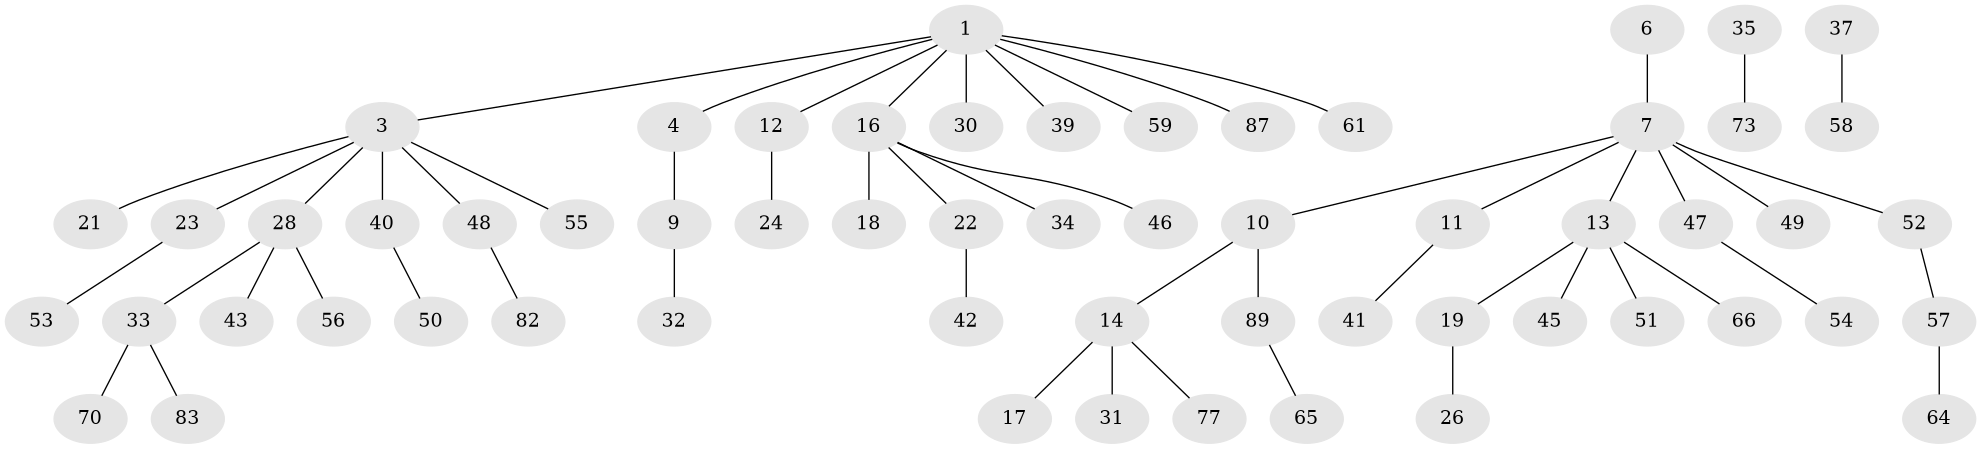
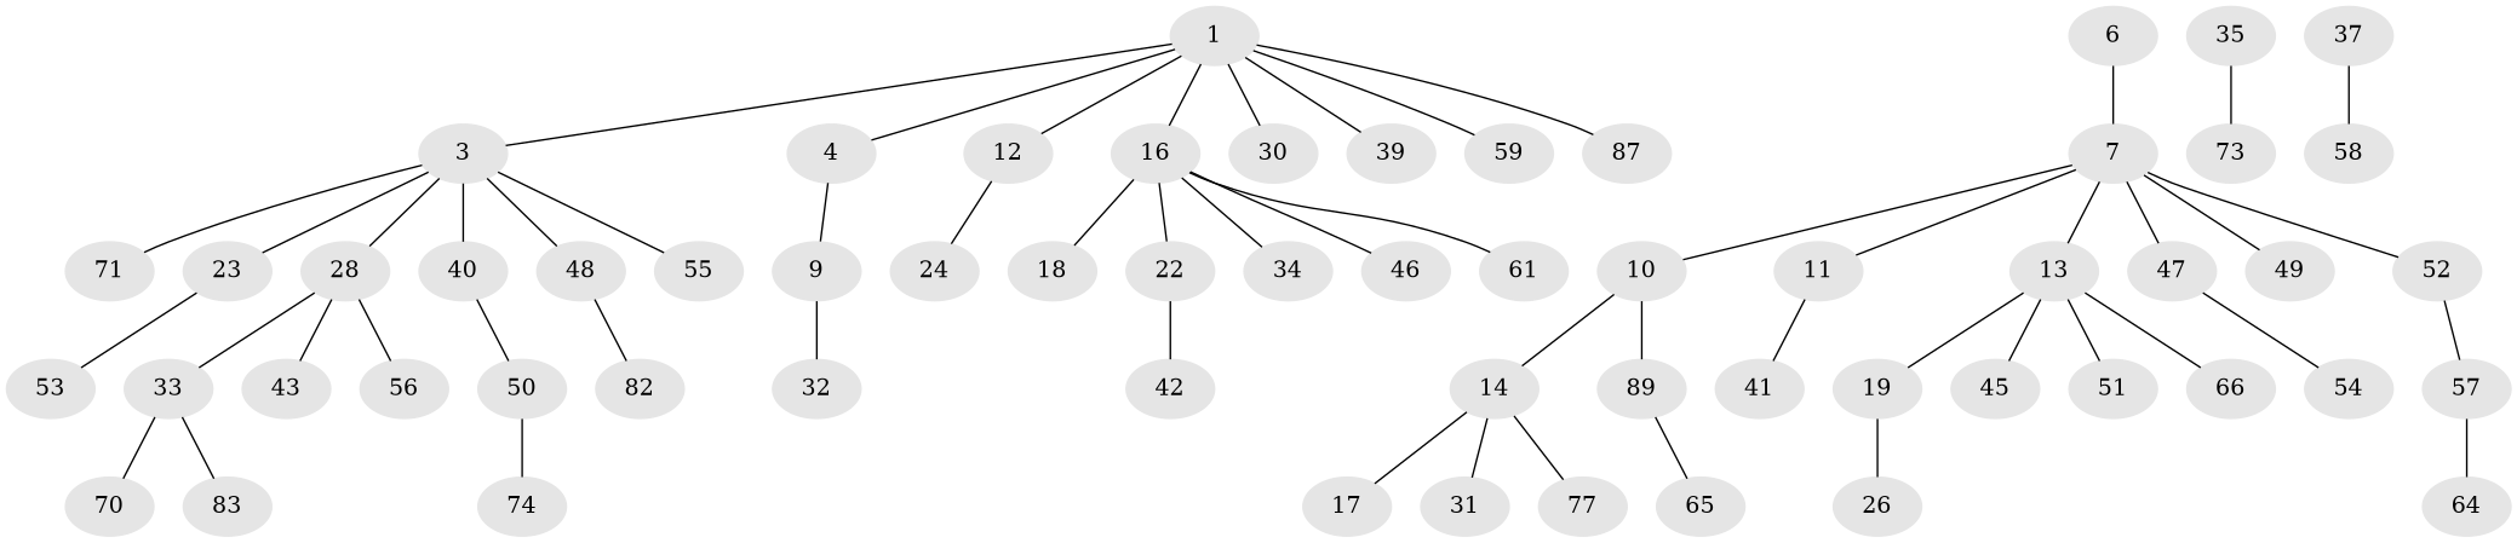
  graph {
    node [color=gray90 style=filled]
    1 [super="+2"]
    3 [super="+5+15"]
    4
    12
    16 [super="+60+78+29"]
    30 [super="+86+68"]
    39
    59 [super="+85"]
    87
-   21 [super="+25"]
+   21 [super="+25" label=71]
    23 [super="+38+84"]
    28 [super="+72"]
    40
    48
    55
    9
    7 [super="+8"]
    6
    24 [super="+79+67"]
    18
    22 [super="+63+76"]
    34
    46
    61
    53
    33
    43
    56
    50
    82
    32
    10 [super="+44"]
    11
    13 [super="+27"]
    47
    49
    52 [super="+81"]
    14
    89
    41
    19
    45
    51 [super="+69"]
    66
    54
    57
    17
    31
    77
    65 [super="+71"]
    26
    42
    35 [super="+36"]
    73
    37
    58
    70 [super="+75"]
    83 [super="+88"]
+   74
    64
    1 -- 3
    1 -- 4
    1 -- 12
    1 -- 16
    1 -- 30
    1 -- 39
    1 -- 59
    1 -- 87
    3 -- 21
    3 -- 23
    3 -- 28
    3 -- 40
    3 -- 48
    3 -- 55
    4 -- 9
    12 -- 24
    16 -- 18
    16 -- 22
    16 -- 34
    16 -- 46
-   1 -- 61
+   16 -- 61
    23 -- 53
    28 -- 33
    28 -- 43
    28 -- 56
    40 -- 50
    48 -- 82
    9 -- 32
    7 -- 10
    7 -- 11
    7 -- 13
    7 -- 47
    7 -- 49
    7 -- 52
    6 -- 7
    22 -- 42
    33 -- 70
    33 -- 83
+   50 -- 74
    10 -- 14
    10 -- 89
    11 -- 41
    13 -- 19
    13 -- 45
    13 -- 51
    13 -- 66
    47 -- 54
    52 -- 57
    14 -- 17
    14 -- 31
    14 -- 77
    89 -- 65
    19 -- 26
    57 -- 64
    35 -- 73
    37 -- 58
  }
